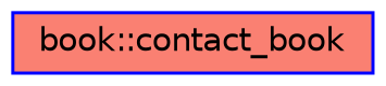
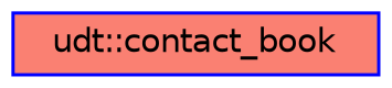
  digraph {
    rankdir=LR
-   n1 [color=blue fillcolor=salmon fontname=Helvetica fontsize=10 height=0.2 label="book::contact_book" shape=box style=filled width=0.4]
+   n1 [color=blue fillcolor=salmon fontname=Helvetica fontsize=10 height=0.2 label="udt::contact_book" shape=box style=filled width=0.4]
  }
